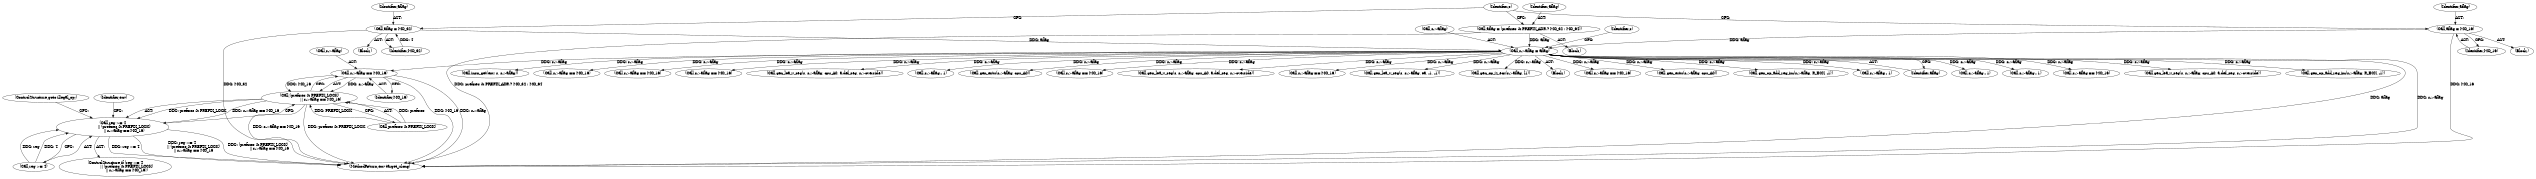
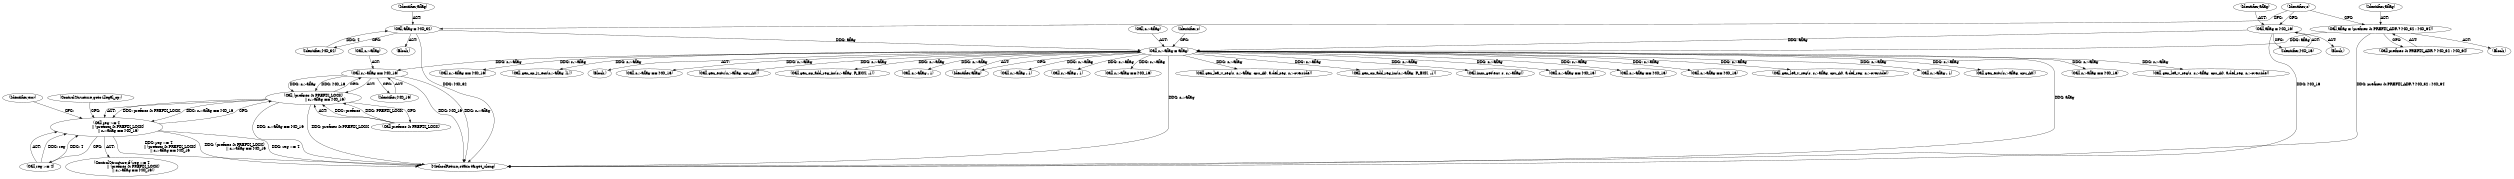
  digraph {
    n1 [label="(Call,s->aflag == MO_16)"]
    n2 [label="(Call,(prefixes & PREFIX_LOCK)\n                    || s->aflag == MO_16)"]
-   n3 [label="(MethodReturn,env target_ulong)"]
+   n3 [label="(MethodReturn,static target_ulong)"]
    n4 [label="(Identifier,MO_16)"]
    n5 [label="(Call,reg >= 4\n                    || (prefixes & PREFIX_LOCK)\n                    || s->aflag == MO_16)"]
    n6 [label="(Call,prefixes & PREFIX_LOCK)"]
    n7 [label="(Call,s->aflag = aflag)"]
    n8 [label="(Call,insn_get(env, s, s->aflag))"]
    n9 [label="(Call,s->aflag == MO_16)"]
    n10 [label="(Call,s->aflag == MO_16)"]
    n11 [label="(Call,s->aflag == MO_16)"]
    n12 [label="(Call,gen_lea_v_seg(s, s->aflag, cpu_A0, a.def_seg, s->override))"]
    n13 [label="(Call,s->aflag - 1)"]
    n14 [label="(Call,gen_extu(s->aflag, cpu_A0))"]
    n15 [label="(Call,s->aflag == MO_16)"]
    n16 [label="(Call,gen_lea_v_seg(s, s->aflag, cpu_A0, a.def_seg, s->override))"]
    n17 [label="(Call,s->aflag == MO_16)"]
-   n18 [label="(Call,gen_lea_v_seg(s, s->aflag, ea, -1, -1))"]
    n19 [label="(Call,gen_op_jz_ecx(s->aflag, l1))"]
    n20 [label="(Block,)"]
    n21 [label="(Call,s->aflag == MO_16)"]
    n22 [label="(Call,gen_extu(s->aflag, cpu_A0))"]
    n23 [label="(Call,gen_op_add_reg_im(s->aflag, R_ECX, -1))"]
    n24 [label="(Call,s->aflag - 1)"]
    n25 [label="(Identifier,aflag)"]
    n26 [label="(Call,s->aflag - 1)"]
    n27 [label="(Call,s->aflag - 1)"]
    n28 [label="(Call,s->aflag == MO_16)"]
    n29 [label="(Call,gen_lea_v_seg(s, s->aflag, cpu_A0, a.def_seg, s->override))"]
    n30 [label="(Call,gen_op_add_reg_im(s->aflag, R_ECX, -1))"]
    n31 [label="(Call,aflag = MO_32)"]
    n32 [label="(Block,)"]
    n33 [label="(Identifier,MO_32)"]
    n34 [label="(Call,aflag = MO_16)"]
    n35 [label="(Identifier,MO_16)"]
    n36 [label="(Block,)"]
    n37 [label="(Call,aflag = (prefixes & PREFIX_ADR ? MO_32 : MO_64))"]
+   n38 [label="(Call,prefixes & PREFIX_ADR ? MO_32 : MO_64)"]
    n39 [label="(Block,)"]
    n40 [label="(Call,reg >= 4)"]
    n41 [label="(ControlStructure,if (reg >= 4\n                    || (prefixes & PREFIX_LOCK)\n                    || s->aflag == MO_16))"]
    n42 [label="(Identifier,aflag)"]
    n43 [label="(Identifier,s)"]
    n44 [label="(Identifier,env)"]
    n45 [label="(Identifier,aflag)"]
    n46 [label="(ControlStructure,goto illegal_op;)"]
    n47 [label="(Identifier,aflag)"]
    n48 [label="(Identifier,s)"]
    n49 [label="(Call,s->aflag)"]
    n50 [label="(Call,s->aflag)"]
    n1 -> n2 [label="AST: "]
    n1 -> n2 [label="DDG: s->aflag"]
    n1 -> n2 [label="DDG: MO_16"]
    n1 -> n3 [label="DDG: MO_16"]
    n1 -> n3 [label="DDG: s->aflag"]
    n1 -> n4 [label="CFG: "]
    n2 -> n1 [label="CFG: "]
    n2 -> n3 [label="DDG: s->aflag == MO_16"]
    n2 -> n3 [label="DDG: prefixes & PREFIX_LOCK"]
    n2 -> n5 [label="AST: "]
    n2 -> n5 [label="DDG: prefixes & PREFIX_LOCK"]
    n2 -> n5 [label="DDG: s->aflag == MO_16"]
    n2 -> n6 [label="CFG: "]
    n4 -> n1 [label="AST: "]
    n5 -> n2 [label="CFG: "]
    n5 -> n3 [label="DDG: (prefixes & PREFIX_LOCK)\n                    || s->aflag == MO_16"]
    n5 -> n3 [label="DDG: reg >= 4"]
    n5 -> n3 [label="DDG: reg >= 4\n                    || (prefixes & PREFIX_LOCK)\n                    || s->aflag == MO_16"]
    n5 -> n40 [label="CFG: "]
    n5 -> n41 [label="AST: "]
    n6 -> n2 [label="AST: "]
    n6 -> n2 [label="DDG: prefixes"]
    n6 -> n2 [label="DDG: PREFIX_LOCK"]
    n7 -> n1 [label="DDG: s->aflag"]
    n7 -> n3 [label="DDG: aflag"]
    n7 -> n3 [label="DDG: s->aflag"]
    n7 -> n8 [label="DDG: s->aflag"]
    n7 -> n9 [label="DDG: s->aflag"]
    n7 -> n10 [label="DDG: s->aflag"]
    n7 -> n11 [label="DDG: s->aflag"]
    n7 -> n12 [label="DDG: s->aflag"]
    n7 -> n13 [label="DDG: s->aflag"]
    n7 -> n14 [label="DDG: s->aflag"]
    n7 -> n15 [label="DDG: s->aflag"]
    n7 -> n16 [label="DDG: s->aflag"]
    n7 -> n17 [label="DDG: s->aflag"]
-   n7 -> n18 [label="DDG: s->aflag"]
    n7 -> n19 [label="DDG: s->aflag"]
    n7 -> n20 [label="AST: "]
    n7 -> n21 [label="DDG: s->aflag"]
    n7 -> n22 [label="DDG: s->aflag"]
    n7 -> n23 [label="DDG: s->aflag"]
    n7 -> n24 [label="DDG: s->aflag"]
    n7 -> n25 [label="CFG: "]
    n7 -> n26 [label="DDG: s->aflag"]
    n7 -> n27 [label="DDG: s->aflag"]
    n7 -> n28 [label="DDG: s->aflag"]
    n7 -> n29 [label="DDG: s->aflag"]
    n7 -> n30 [label="DDG: s->aflag"]
    n25 -> n7 [label="AST: "]
    n31 -> n3 [label="DDG: MO_32"]
    n31 -> n7 [label="DDG: aflag"]
    n31 -> n32 [label="AST: "]
-   n31 -> n33 [label="AST: "]
+   n31 -> n33 [label="CFG: "]
    n33 -> n31 [label="DDG: 4"]
    n34 -> n3 [label="DDG: MO_16"]
    n34 -> n7 [label="DDG: aflag"]
    n34 -> n35 [label="CFG: "]
    n34 -> n36 [label="AST: "]
    n35 -> n34 [label="AST: "]
    n37 -> n3 [label="DDG: prefixes & PREFIX_ADR ? MO_32 : MO_64"]
    n37 -> n7 [label="DDG: aflag"]
+   n37 -> n38 [label="CFG: "]
    n37 -> n39 [label="AST: "]
+   n38 -> n37 [label="AST: "]
    n40 -> n5 [label="AST: "]
    n40 -> n5 [label="DDG: reg"]
    n40 -> n5 [label="DDG: 4"]
    n42 -> n37 [label="AST: "]
    n43 -> n31 [label="CFG: "]
    n43 -> n34 [label="CFG: "]
    n43 -> n37 [label="CFG: "]
    n44 -> n5 [label="CFG: "]
    n45 -> n34 [label="AST: "]
    n46 -> n5 [label="CFG: "]
    n47 -> n31 [label="AST: "]
    n48 -> n7 [label="CFG: "]
    n49 -> n1 [label="AST: "]
    n50 -> n7 [label="AST: "]
  }
